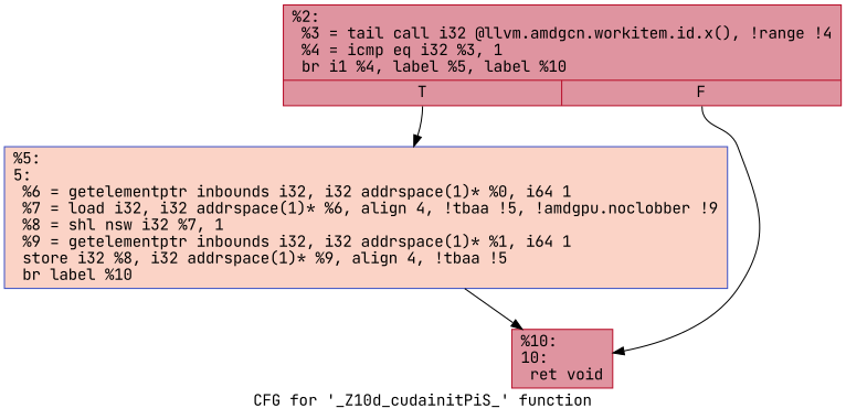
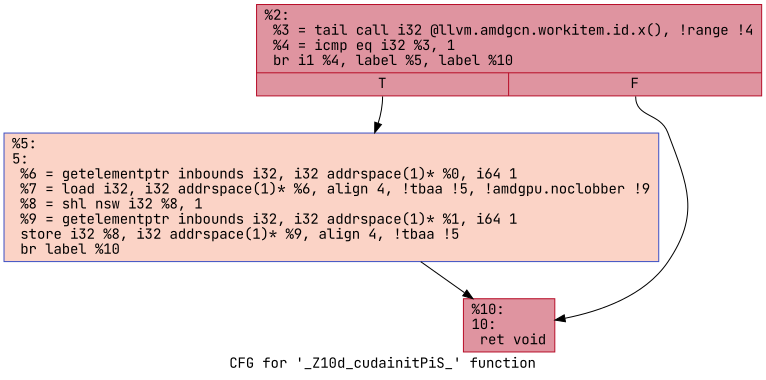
  digraph {
    label="CFG for '_Z10d_cudainitPiS_' function"
    fontname="JetBrains Mono"
    node [color="#b70d28ff" fillcolor="#b70d2870" shape=record style=filled fontname="JetBrains Mono"]
    edge [fontname="JetBrains Mono"]
    n1 [label="{%2:\l  %3 = tail call i32 @llvm.amdgcn.workitem.id.x(), !range !4\l  %4 = icmp eq i32 %3, 1\l  br i1 %4, label %5, label %10\l|{<s0>T|<s1>F}}"]
-   n2 [color="#3d50c3ff" fillcolor="#f59c7d70" label="{%5:\l5:                                                \l  %6 = getelementptr inbounds i32, i32 addrspace(1)* %0, i64 1\l  %7 = load i32, i32 addrspace(1)* %6, align 4, !tbaa !5, !amdgpu.noclobber !9\l  %8 = shl nsw i32 %7, 1\l  %9 = getelementptr inbounds i32, i32 addrspace(1)* %1, i64 1\l  store i32 %8, i32 addrspace(1)* %9, align 4, !tbaa !5\l  br label %10\l}"]
+   n2 [color="#3d50c3ff" fillcolor="#f59c7d70" label="{%5:\l5:                                                \l  %6 = getelementptr inbounds i32, i32 addrspace(1)* %0, i64 1\l  %7 = load i32, i32 addrspace(1)* %6, align 4, !tbaa !5, !amdgpu.noclobber !9\l  %8 = shl nsw i32 %8, 1\l  %9 = getelementptr inbounds i32, i32 addrspace(1)* %1, i64 1\l  store i32 %8, i32 addrspace(1)* %9, align 4, !tbaa !5\l  br label %10\l}"]
    n3 [label="{%10:\l10:                                               \l  ret void\l}"]
    n1 -> n2 [tailport=s0]
    n1 -> n3 [tailport=s1]
    n2 -> n3
  }
